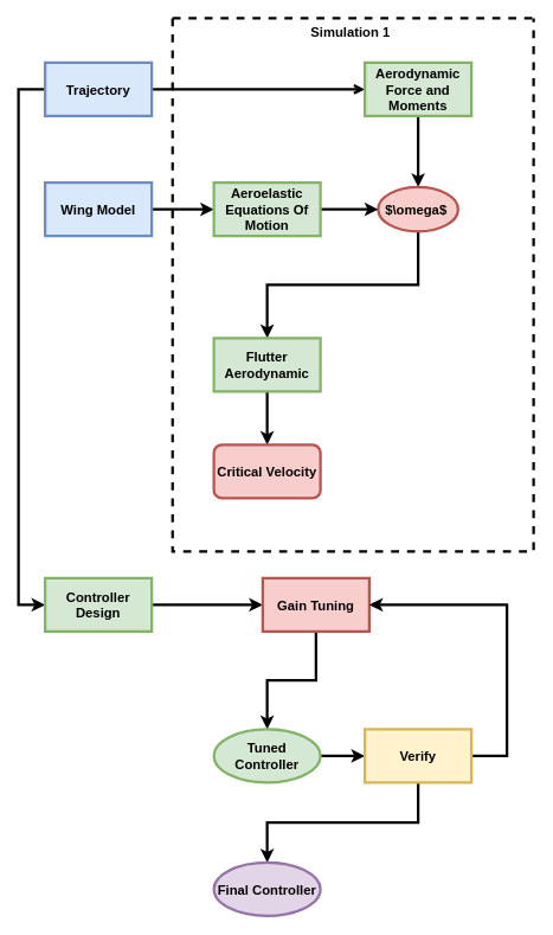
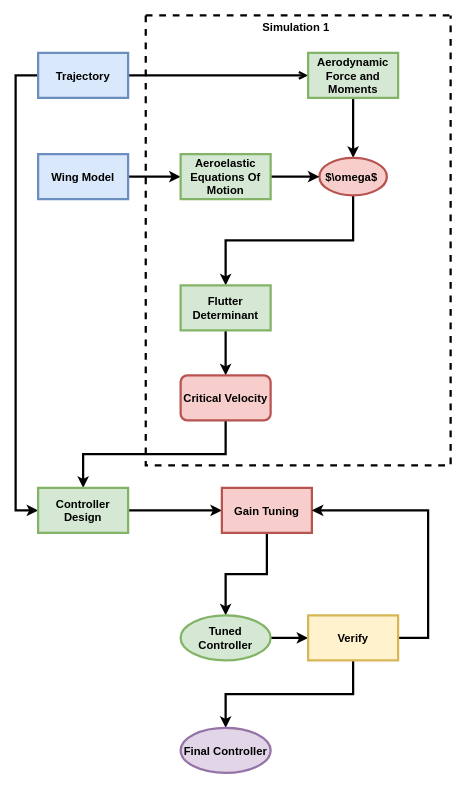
  <mxCell id="0" />
  <mxCell id="1" parent="0" />
  <mxCell id="2" style="edgeStyle=orthogonalEdgeStyle;rounded=0;orthogonalLoop=1;jettySize=auto;html=1;exitX=1;exitY=0.5;exitDx=0;exitDy=0;fontSize=15;fontStyle=1;strokeWidth=3;endArrow=open;" parent="1" source="4" target="8" edge="1"><mxGeometry relative="1" as="geometry" /></mxCell>
  <mxCell id="3" style="edgeStyle=orthogonalEdgeStyle;rounded=0;orthogonalLoop=1;jettySize=auto;html=1;exitX=0;exitY=0.5;exitDx=0;exitDy=0;entryX=0;entryY=0.5;entryDx=0;entryDy=0;fontSize=15;fontStyle=1;strokeWidth=3;" edge="1" parent="1" source="4" target="18"><mxGeometry relative="1" as="geometry"><mxPoint x="10" y="600" as="targetPoint" /><Array as="points"><mxPoint x="20" y="100" /><mxPoint x="20" y="680" /></Array></mxGeometry></mxCell>
  <mxCell id="4" value="Trajectory" style="rounded=0;whiteSpace=wrap;html=1;fillColor=#dae8fc;strokeColor=#6c8ebf;fontSize=15;fontStyle=1;strokeWidth=3;" parent="1" vertex="1"><mxGeometry x="50" y="70" width="120" height="60" as="geometry" /></mxCell>
  <mxCell id="5" style="edgeStyle=orthogonalEdgeStyle;rounded=0;orthogonalLoop=1;jettySize=auto;html=1;exitX=1;exitY=0.5;exitDx=0;exitDy=0;entryX=0;entryY=0.5;entryDx=0;entryDy=0;fontSize=15;fontStyle=1;strokeWidth=3;" edge="1" parent="1" source="6" target="12"><mxGeometry relative="1" as="geometry" /></mxCell>
  <mxCell id="6" value="Wing Model" style="rounded=0;whiteSpace=wrap;html=1;fillColor=#dae8fc;strokeColor=#6c8ebf;fontSize=15;fontStyle=1;strokeWidth=3;" parent="1" vertex="1"><mxGeometry x="50" y="205" width="120" height="60" as="geometry" /></mxCell>
  <mxCell id="7" style="edgeStyle=orthogonalEdgeStyle;rounded=0;orthogonalLoop=1;jettySize=auto;html=1;exitX=0.5;exitY=1;exitDx=0;exitDy=0;entryX=0.5;entryY=0;entryDx=0;entryDy=0;fontSize=15;fontStyle=1;strokeWidth=3;" edge="1" parent="1" source="8" target="10"><mxGeometry relative="1" as="geometry" /></mxCell>
  <mxCell id="8" value="Aerodynamic Force and Moments" style="whiteSpace=wrap;html=1;fillColor=#d5e8d4;strokeColor=#82b366;fontSize=15;fontStyle=1;strokeWidth=3;" parent="1" vertex="1"><mxGeometry x="410" y="70" width="120" height="60" as="geometry" /></mxCell>
  <mxCell id="9" style="edgeStyle=orthogonalEdgeStyle;rounded=0;orthogonalLoop=1;jettySize=auto;html=1;exitX=0.5;exitY=1;exitDx=0;exitDy=0;entryX=0.5;entryY=0;entryDx=0;entryDy=0;fontSize=15;fontStyle=1;strokeWidth=3;" edge="1" parent="1" source="10" target="14"><mxGeometry relative="1" as="geometry"><mxPoint x="300" y="370" as="targetPoint" /></mxGeometry></mxCell>
  <mxCell id="10" value="$\omega$&amp;nbsp;" style="ellipse;whiteSpace=wrap;html=1;fillColor=#f8cecc;strokeColor=#b85450;fontSize=15;fontStyle=1;strokeWidth=3;" parent="1" vertex="1"><mxGeometry x="425" y="210" width="90" height="50" as="geometry" /></mxCell>
  <mxCell id="11" style="edgeStyle=orthogonalEdgeStyle;rounded=0;orthogonalLoop=1;jettySize=auto;html=1;exitX=1;exitY=0.5;exitDx=0;exitDy=0;entryX=0;entryY=0.5;entryDx=0;entryDy=0;fontSize=15;fontStyle=1;strokeWidth=3;" edge="1" parent="1" source="12" target="10"><mxGeometry relative="1" as="geometry" /></mxCell>
  <mxCell id="12" value="Aeroelastic Equations Of Motion" style="whiteSpace=wrap;html=1;fillColor=#d5e8d4;strokeColor=#82b366;fontSize=15;fontStyle=1;strokeWidth=3;" vertex="1" parent="1"><mxGeometry x="240" y="205" width="120" height="60" as="geometry" /></mxCell>
  <mxCell id="13" style="edgeStyle=orthogonalEdgeStyle;rounded=0;orthogonalLoop=1;jettySize=auto;html=1;exitX=0.5;exitY=1;exitDx=0;exitDy=0;entryX=0.5;entryY=0;entryDx=0;entryDy=0;fontSize=15;fontStyle=1;strokeWidth=3;" edge="1" parent="1" source="14" target="16"><mxGeometry relative="1" as="geometry"><mxPoint x="310" y="490" as="targetPoint" /></mxGeometry></mxCell>
- <mxCell id="14" value="Flutter Aerodynamic" style="whiteSpace=wrap;html=1;fillColor=#d5e8d4;strokeColor=#82b366;fontSize=15;fontStyle=1;strokeWidth=3;" vertex="1" parent="1"><mxGeometry x="240" y="380" width="120" height="60" as="geometry" /></mxCell>
+ <mxCell id="14" value="Flutter Determinant" style="whiteSpace=wrap;html=1;fillColor=#d5e8d4;strokeColor=#82b366;fontSize=15;fontStyle=1;strokeWidth=3;" vertex="1" parent="1"><mxGeometry x="240" y="380" width="120" height="60" as="geometry" /></mxCell>
+ <mxCell id="15" style="edgeStyle=orthogonalEdgeStyle;rounded=0;orthogonalLoop=1;jettySize=auto;html=1;exitX=0.5;exitY=1;exitDx=0;exitDy=0;entryX=0.5;entryY=0;entryDx=0;entryDy=0;fontSize=15;fontStyle=1;strokeWidth=3;" edge="1" parent="1" source="16" target="18"><mxGeometry relative="1" as="geometry" /></mxCell>
  <mxCell id="16" value="Critical Velocity" style="rounded=1;whiteSpace=wrap;html=1;fillColor=#f8cecc;strokeColor=#b85450;fontSize=15;fontStyle=1;strokeWidth=3;" vertex="1" parent="1"><mxGeometry x="240" y="500" width="120" height="60" as="geometry" /></mxCell>
  <mxCell id="17" style="edgeStyle=orthogonalEdgeStyle;rounded=0;orthogonalLoop=1;jettySize=auto;html=1;exitX=1;exitY=0.5;exitDx=0;exitDy=0;entryX=0;entryY=0.5;entryDx=0;entryDy=0;fontSize=15;fontStyle=1;strokeWidth=3;" edge="1" parent="1" source="18" target="20"><mxGeometry relative="1" as="geometry"><mxPoint x="310" y="680" as="targetPoint" /></mxGeometry></mxCell>
  <mxCell id="18" value="Controller Design" style="whiteSpace=wrap;html=1;fillColor=#d5e8d4;strokeColor=#82b366;fontSize=15;fontStyle=1;strokeWidth=3;" vertex="1" parent="1"><mxGeometry x="50" y="650" width="120" height="60" as="geometry" /></mxCell>
  <mxCell id="19" style="edgeStyle=orthogonalEdgeStyle;rounded=0;orthogonalLoop=1;jettySize=auto;html=1;exitX=0.5;exitY=1;exitDx=0;exitDy=0;entryX=0.5;entryY=0;entryDx=0;entryDy=0;fontSize=15;fontStyle=1;strokeWidth=3;" edge="1" parent="1" source="20" target="22"><mxGeometry relative="1" as="geometry"><mxPoint x="300" y="800" as="targetPoint" /></mxGeometry></mxCell>
  <mxCell id="20" value="Gain Tuning" style="whiteSpace=wrap;html=1;fillColor=#f8cecc;strokeColor=#b85450;fontSize=15;fontStyle=1;strokeWidth=3;" vertex="1" parent="1"><mxGeometry x="295" y="650" width="120" height="60" as="geometry" /></mxCell>
  <mxCell id="21" style="edgeStyle=orthogonalEdgeStyle;rounded=0;orthogonalLoop=1;jettySize=auto;html=1;exitX=1;exitY=0.5;exitDx=0;exitDy=0;entryX=0;entryY=0.5;entryDx=0;entryDy=0;fontSize=15;fontStyle=1;strokeWidth=3;" edge="1" parent="1" source="22" target="25"><mxGeometry relative="1" as="geometry" /></mxCell>
  <mxCell id="22" value="Tuned Controller" style="ellipse;whiteSpace=wrap;html=1;fillColor=#d5e8d4;strokeColor=#82b366;fontSize=15;fontStyle=1;strokeWidth=3;" vertex="1" parent="1"><mxGeometry x="240" y="820" width="120" height="60" as="geometry" /></mxCell>
  <mxCell id="23" style="edgeStyle=orthogonalEdgeStyle;rounded=0;orthogonalLoop=1;jettySize=auto;html=1;entryX=1;entryY=0.5;entryDx=0;entryDy=0;fontSize=15;fontStyle=1;strokeWidth=3;" edge="1" parent="1" source="25" target="20"><mxGeometry relative="1" as="geometry"><Array as="points"><mxPoint x="570" y="850" /><mxPoint x="570" y="680" /></Array></mxGeometry></mxCell>
  <mxCell id="24" style="edgeStyle=orthogonalEdgeStyle;rounded=0;orthogonalLoop=1;jettySize=auto;html=1;exitX=0.5;exitY=1;exitDx=0;exitDy=0;entryX=0.5;entryY=0;entryDx=0;entryDy=0;entryPerimeter=0;fontSize=15;fontStyle=1;strokeWidth=3;" edge="1" parent="1" source="25" target="26"><mxGeometry relative="1" as="geometry"><mxPoint x="300" y="960" as="targetPoint" /></mxGeometry></mxCell>
  <mxCell id="25" value="Verify" style="whiteSpace=wrap;html=1;fillColor=#fff2cc;strokeColor=#d6b656;fontSize=15;fontStyle=1;strokeWidth=3;" vertex="1" parent="1"><mxGeometry x="410" y="820" width="120" height="60" as="geometry" /></mxCell>
  <mxCell id="26" value="Final Controller" style="ellipse;whiteSpace=wrap;html=1;fillColor=#e1d5e7;strokeColor=#9673a6;fontSize=15;fontStyle=1;strokeWidth=3;" vertex="1" parent="1"><mxGeometry x="240" y="970" width="120" height="60" as="geometry" /></mxCell>
  <mxCell id="27" value="" style="swimlane;startSize=0;fontSize=15;strokeWidth=3;dashed=1;" vertex="1" parent="1"><mxGeometry x="193.5" y="20" width="406.5" height="600" as="geometry" /></mxCell>
  <mxCell id="28" value="&lt;b&gt;Simulation 1&lt;/b&gt;" style="text;html=1;strokeColor=none;fillColor=none;align=center;verticalAlign=middle;whiteSpace=wrap;rounded=0;dashed=1;fontSize=15;" vertex="1" parent="27"><mxGeometry x="150" width="100" height="30" as="geometry" /></mxCell>
